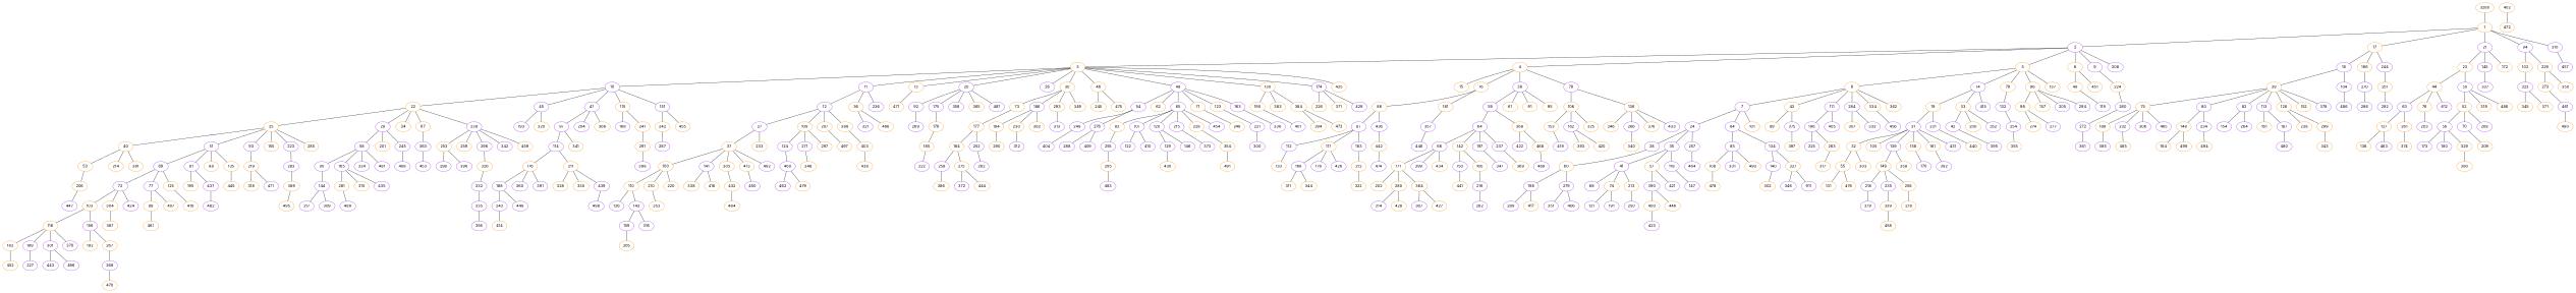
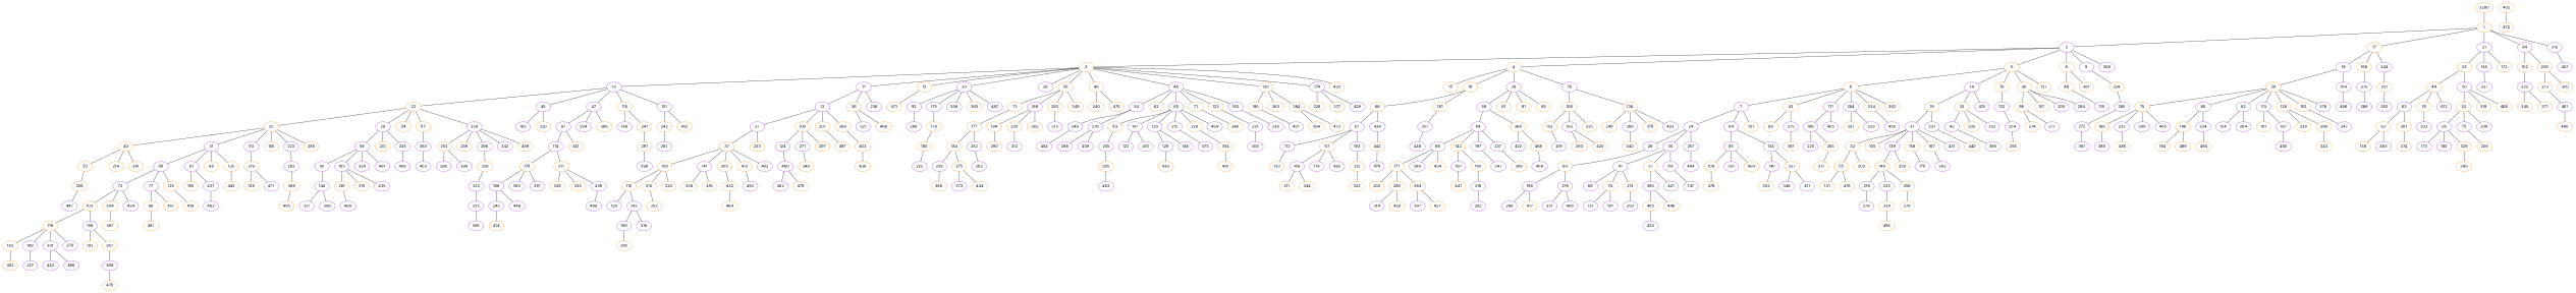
  graph {
    fontname=Inter
    node [color=darkorange fontname=Inter]
    edge [fontname=Inter]
    3280
    1
    2 [color=purple]
    17
    21 [color=purple]
    94 [color=purple]
    310 [color=purple]
    3
    4
    5
    8
    9 [color=purple]
    308 [color=purple]
    18 [color=purple]
    166
    244 [color=purple]
    23
    145 [color=purple]
    172
    102
    229
    457 [color=purple]
    10 [color=purple]
    11 [color=purple]
    13
    20 [color=purple]
    26 [color=purple]
    30
    46
    48 [color=purple]
    130
    174 [color=purple]
    425
    15
    16
    38 [color=purple]
    78 [color=purple]
    6
    14 [color=purple]
    79
    96
    137
    49
    451
    224
    22
    45 [color=purple]
    47 [color=purple]
    115
    151 [color=purple]
    12 [color=purple]
    36
    236 [color=purple]
    471
    92 [color=purple]
    175 [color=purple]
    358 [color=purple]
    365
    487 [color=purple]
    73
    186 [color=purple]
    293
    349
    240
    475
    54 [color=purple]
    62
    65 [color=purple]
    71
    123
    163 [color=purple]
    190
    383
    384
    226
    377
    429 [color=purple]
    25
    29 [color=purple]
    34
    67
    239 [color=purple]
    193 [color=purple]
    320
    97 [color=purple]
    204 [color=purple]
    366
    168 [color=purple]
    241
    242
    455
    40
    51 [color=purple]
    93 [color=purple]
    155
    223 [color=purple]
    285
    58 [color=purple]
    201
    245 [color=purple]
    363 [color=purple]
    253
    259
    296 [color=purple]
    342 [color=purple]
    459
    53
    214
    381
    69 [color=purple]
    81 [color=purple]
    88
    135
    219
    283 [color=purple]
    206
    447 [color=purple]
    72 [color=purple]
    77 [color=purple]
    125
    195
    437 [color=purple]
    445
    103
    304
    424 [color=purple]
    99
    407
    416
    116
    156 [color=purple]
    367
    182
    199 [color=purple]
    301 [color=purple]
    370 [color=purple]
    192
    267
    452
    227 [color=purple]
    443 [color=purple]
    496 [color=purple]
    268 [color=purple]
    470
    467
    482 [color=purple]
    318
    477 [color=purple]
    389
    495
    90 [color=purple]
    165 [color=purple]
    324 [color=purple]
    481 [color=purple]
    408 [color=purple]
    144 [color=purple]
    281
    315
    435 [color=purple]
    217 [color=purple]
    309 [color=purple]
    489 [color=purple]
    453 [color=purple]
    298 [color=purple]
    396 [color=purple]
    326
    332 [color=purple]
    335 [color=purple]
    356 [color=purple]
    114 [color=purple]
    341
    176
    211
    188 [color=purple]
    360 [color=purple]
    391 [color=purple]
    328
    330
    439 [color=purple]
    243 [color=purple]
    449 [color=purple]
    414
    498 [color=purple]
    291
    398 [color=purple]
    287 [color=purple]
    27 [color=purple]
    109
    207
    388
    321 [color=purple]
    466
    37
    233
    124 [color=purple]
    271 [color=purple]
    297
    497
    403
    100
    141 [color=purple]
    305
    413
    492 [color=purple]
    110
    210
    220
    338
    418
    432
    450 [color=purple]
    126 [color=purple]
    143 [color=purple]
    353
    159 [color=purple]
    316 [color=purple]
    265
    484
    460 [color=purple]
    348
    462 [color=purple]
    479
    438
    269 [color=purple]
    179
    185
    222 [color=purple]
    177
    194
    230
    382
    313 [color=purple]
    184
    252 [color=purple]
    258 [color=purple]
    275
    262 [color=purple]
    386
    372 [color=purple]
    444
    290
    312 [color=purple]
    249 [color=purple]
    276 [color=purple]
    83
    107 [color=purple]
    120 [color=purple]
    215 [color=purple]
    228
    454 [color=purple]
    248
    221 [color=purple]
    336 [color=purple]
    404 [color=purple]
    288 [color=purple]
    409 [color=purple]
    255 [color=purple]
    122 [color=purple]
    410 [color=purple]
    129 [color=purple]
    146 [color=purple]
    373 [color=purple]
    354
    295
    483 [color=purple]
    430
    491
    300 [color=purple]
    401 [color=purple]
    394
    473
    86
    181
    59 [color=purple]
    61
    91
    95
    106
    136
    87 [color=purple]
    436 [color=purple]
    357 [color=purple]
    112 [color=purple]
    117
    183 [color=purple]
    442
    133
    169 [color=purple]
    178 [color=purple]
    426 [color=purple]
    212
    311
    344
    322
    474 [color=purple]
    448 [color=purple]
    64 [color=purple]
    368
    66 [color=purple]
    142
    197 [color=purple]
    237 [color=purple]
    422 [color=purple]
    468
    171
    399 [color=purple]
    434
    150 [color=purple]
    160
    347 [color=purple]
    369
    202
    280
    364
    314 [color=purple]
    428
    387 [color=purple]
    427
    441
    216 [color=purple]
    282 [color=purple]
    469 [color=purple]
    153
    162 [color=purple]
    325
    246
    266 [color=purple]
    376
    433 [color=purple]
    419 [color=purple]
    393
    420
    340
    7 [color=purple]
    43
    111 [color=purple]
    284 [color=purple]
    334
    362
    19
    33
    415 [color=purple]
    132 [color=purple]
    98
    157
    205 [color=purple]
    294 [color=purple]
    24 [color=purple]
    84 [color=purple]
    101
    89
    375 [color=purple]
    196 [color=purple]
    405 [color=purple]
    307
    333 [color=purple]
    456 [color=purple]
    28 [color=purple]
    35 [color=purple]
    257 [color=purple]
    85 [color=purple]
    134 [color=purple]
    60
    41 [color=purple]
    57
    118 [color=purple]
    464 [color=purple]
    198 [color=purple]
    279 [color=purple]
    289 [color=purple]
    417
    351 [color=purple]
    406 [color=purple]
    68 [color=purple]
    74
    213
    390 [color=purple]
    421 [color=purple]
    147 [color=purple]
    121 [color=purple]
    191 [color=purple]
    250 [color=purple]
    400
    446
    423 [color=purple]
    108
    331 [color=purple]
    493
    140 [color=purple]
    327
    478
    302
    346 [color=purple]
-   411 [color=purple label=911]
+   411 [color=purple]
    397
    225 [color=purple]
    263
    317
    31 [color=purple]
    231 [color=purple]
    42 [color=purple]
    200
    352 [color=purple]
    32
    105
    139 [color=purple]
    158
    167
    431 [color=purple]
    440
    55
    303
    149
    359
    170 [color=purple]
    392 [color=purple]
    131
    476
    218 [color=purple]
    235 [color=purple]
    256
    379 [color=purple]
    339
    278
    458
    395 [color=purple]
    254 [color=purple]
    355
    274
    277 [color=purple]
    119 [color=purple]
    260 [color=purple]
    272 [color=purple]
    361 [color=purple]
    39
    104 [color=purple]
    270 [color=purple]
    251
    75
    80 [color=purple]
    82 [color=purple]
    113 [color=purple]
    128
    152
    378 [color=purple]
    486 [color=purple]
    189
    232 [color=purple]
    306 [color=purple]
    465 [color=purple]
    148
    234 [color=purple]
    154 [color=purple]
    264 [color=purple]
    161
    187 [color=purple]
    238
    299
+   247 [color=purple]
    385 [color=purple]
    485
    164
    499
    494
    480 [color=purple]
    343
    286 [color=purple]
    292 [color=purple]
    44
    50 [color=purple]
    337 [color=purple]
    63 [color=purple]
    76
    n474 [color=purple label=612]
    52
    319
    488
    127
    261
    203 [color=purple]
    138
    463 [color=purple]
    374
    56 [color=purple]
    70 [color=purple]
    208 [color=purple]
    173 [color=purple]
    180 [color=purple]
    329
    209
    380
    402
    472
    323 [color=purple]
    273
    350
    345
    371
    461 [color=purple]
    490
    3280 -- 1
    1 -- 2
    1 -- 17
    1 -- 21
    1 -- 94
    1 -- 310
    2 -- 3
    2 -- 4
    2 -- 5
    2 -- 8
    2 -- 9
    2 -- 308
    17 -- 18
    17 -- 166
    17 -- 244
    21 -- 23
    21 -- 145
    21 -- 172
    94 -- 102
    94 -- 229
    310 -- 457
    3 -- 10
    3 -- 11
    3 -- 13
    3 -- 20
    3 -- 26
    3 -- 30
    3 -- 46
    3 -- 48
    3 -- 130
    3 -- 174
    3 -- 425
    4 -- 15
    4 -- 16
    4 -- 38
    4 -- 78
    5 -- 6
    5 -- 14
    5 -- 79
    5 -- 96
    5 -- 137
    8 -- 49
    8 -- 451
    9 -- 224
    18 -- 39
    18 -- 104
    166 -- 270
    244 -- 251
    23 -- 44
    23 -- 50
    145 -- 337
    102 -- 323
    229 -- 273
    229 -- 350
    10 -- 22
    10 -- 45
    10 -- 47
    10 -- 115
    10 -- 151
    11 -- 12
    11 -- 36
    11 -- 236
    13 -- 471
    20 -- 92
    20 -- 175
    20 -- 358
    20 -- 365
    20 -- 487
    30 -- 73
    30 -- 186
    30 -- 293
    30 -- 349
    46 -- 240
    46 -- 475
    48 -- 54
    48 -- 62
    48 -- 65
    48 -- 71
    48 -- 123
    48 -- 163
    130 -- 190
    130 -- 383
    130 -- 384
    174 -- 226
    174 -- 377
    174 -- 429
    16 -- 86
    16 -- 181
    38 -- 59
    38 -- 61
    38 -- 91
    38 -- 95
    78 -- 106
    78 -- 136
    6 -- 7
    6 -- 43
    6 -- 111
    6 -- 284
    6 -- 334
    6 -- 362
    14 -- 19
    14 -- 33
    14 -- 415
    79 -- 132
    96 -- 98
    96 -- 157
    96 -- 205
    96 -- 294
    49 -- 119
    224 -- 260
    22 -- 25
    22 -- 29
    22 -- 34
    22 -- 67
    22 -- 239
    45 -- 193
    45 -- 320
    47 -- 97
    47 -- 204
    47 -- 366
    115 -- 168
    115 -- 241
    151 -- 242
    151 -- 455
    12 -- 27
    12 -- 109
    12 -- 207
    12 -- 388
    36 -- 321
    36 -- 466
    92 -- 269
    175 -- 179
    73 -- 177
    186 -- 194
    186 -- 230
    186 -- 382
    293 -- 313
    54 -- 249
    54 -- 276
    65 -- 83
    65 -- 107
    65 -- 120
    65 -- 215
    65 -- 228
    65 -- 454
    71 -- 248
    123 -- 221
    163 -- 336
    190 -- 401
    384 -- 394
    384 -- 473
    25 -- 40
    25 -- 51
    25 -- 93
    25 -- 155
    25 -- 223
    25 -- 285
    29 -- 58
    29 -- 201
    29 -- 245
    67 -- 363
    239 -- 253
    239 -- 259
    239 -- 296
    239 -- 342
    239 -- 459
    97 -- 114
    97 -- 341
    241 -- 291
    242 -- 287
    40 -- 53
    40 -- 214
    40 -- 381
    51 -- 69
    51 -- 81
    51 -- 88
    51 -- 135
    93 -- 219
    223 -- 283
    58 -- 90
    58 -- 165
    58 -- 324
    58 -- 481
    245 -- 408
    363 -- 453
    253 -- 298
    253 -- 396
    296 -- 326
    53 -- 206
    69 -- 72
    69 -- 77
    69 -- 125
    81 -- 195
    81 -- 437
    135 -- 445
    219 -- 318
    219 -- 477
    283 -- 389
    206 -- 447
    72 -- 103
    72 -- 304
    72 -- 424
    77 -- 99
    77 -- 407
    125 -- 416
    437 -- 482
    103 -- 116
    103 -- 156
    304 -- 367
    99 -- 467
    116 -- 182
    116 -- 199
    116 -- 301
    116 -- 370
    156 -- 192
    156 -- 267
    182 -- 452
    199 -- 227
    301 -- 443
    301 -- 496
    267 -- 268
    268 -- 470
    389 -- 495
    90 -- 144
    165 -- 281
    165 -- 315
    165 -- 435
    144 -- 217
    144 -- 309
    281 -- 489
    326 -- 332
    332 -- 335
    335 -- 356
    114 -- 176
    114 -- 211
    176 -- 188
    176 -- 360
    176 -- 391
    211 -- 328
    211 -- 330
    211 -- 439
    188 -- 243
    188 -- 449
    439 -- 498
    243 -- 414
    291 -- 398
    27 -- 37
    27 -- 233
    109 -- 124
    109 -- 271
    109 -- 297
    207 -- 497
    388 -- 403
    37 -- 100
    37 -- 141
    37 -- 305
    37 -- 413
    37 -- 492
    124 -- 460
    271 -- 348
    403 -- 438
    100 -- 110
    100 -- 210
    100 -- 220
    141 -- 338
    141 -- 418
    305 -- 432
    413 -- 450
    110 -- 126
    110 -- 143
    210 -- 353
    432 -- 484
    143 -- 159
    143 -- 316
    159 -- 265
    460 -- 462
    460 -- 479
    179 -- 185
    185 -- 222
    177 -- 184
    177 -- 252
    194 -- 290
    230 -- 312
    184 -- 258
    184 -- 275
    252 -- 262
    258 -- 386
    275 -- 372
    275 -- 444
    249 -- 404
    276 -- 288
    276 -- 409
    83 -- 255
    107 -- 122
    107 -- 410
    120 -- 129
    120 -- 146
    215 -- 373
    228 -- 354
    221 -- 300
    255 -- 295
    129 -- 430
    354 -- 491
    295 -- 483
    86 -- 87
    86 -- 436
    181 -- 357
    59 -- 64
    59 -- 368
    106 -- 153
    106 -- 162
    106 -- 325
    136 -- 246
    136 -- 266
    136 -- 376
    136 -- 433
    87 -- 112
    87 -- 117
    87 -- 183
    436 -- 442
    357 -- 448
    112 -- 133
    117 -- 169
    117 -- 178
    117 -- 426
    183 -- 212
    442 -- 474
    169 -- 311
    169 -- 344
    212 -- 322
    64 -- 66
    64 -- 142
    64 -- 197
    64 -- 237
    368 -- 422
    368 -- 468
    66 -- 171
    66 -- 399
    66 -- 434
    142 -- 150
    142 -- 160
    197 -- 347
    237 -- 369
    468 -- 469
    171 -- 202
    171 -- 280
    171 -- 364
    150 -- 441
    160 -- 216
    280 -- 314
    280 -- 428
    364 -- 387
    364 -- 427
    216 -- 282
    153 -- 419
    162 -- 393
    162 -- 420
    266 -- 340
    7 -- 24
    7 -- 84
    7 -- 101
    43 -- 89
    43 -- 375
    111 -- 196
    111 -- 405
    284 -- 307
    284 -- 333
    334 -- 456
    19 -- 31
    19 -- 231
    33 -- 42
    33 -- 200
    33 -- 352
    132 -- 254
    98 -- 274
    98 -- 277
    24 -- 28
    24 -- 35
    24 -- 257
    84 -- 85
    84 -- 134
    375 -- 397
    196 -- 225
    196 -- 263
    28 -- 60
    35 -- 41
    35 -- 57
    35 -- 118
    257 -- 464
    85 -- 108
    85 -- 331
    85 -- 493
    134 -- 140
    134 -- 327
    60 -- 198
    60 -- 279
    41 -- 68
    41 -- 74
    41 -- 213
    57 -- 390
    57 -- 421
    118 -- 147
    198 -- 289
    198 -- 417
    279 -- 351
    279 -- 406
    74 -- 121
    74 -- 191
    213 -- 250
    390 -- 400
    390 -- 446
    400 -- 423
    108 -- 478
    140 -- 302
    327 -- 346
    327 -- 411
    263 -- 317
    31 -- 32
    31 -- 105
    31 -- 139
    31 -- 158
    31 -- 167
    31 -- 431
    231 -- 440
    42 -- 395
    32 -- 55
    32 -- 303
    139 -- 149
    139 -- 359
    158 -- 170
    167 -- 392
    55 -- 131
    55 -- 476
    149 -- 218
    149 -- 235
    149 -- 256
    218 -- 379
    235 -- 339
    256 -- 278
    339 -- 458
    254 -- 355
    260 -- 272
    272 -- 361
    39 -- 75
    39 -- 80
    39 -- 82
    39 -- 113
    39 -- 128
    39 -- 152
    39 -- 378
    104 -- 486
    270 -- 286
    251 -- 292
    75 -- 189
    75 -- 232
    75 -- 306
    75 -- 465
    80 -- 148
    80 -- 234
    82 -- 154
    82 -- 264
    113 -- 161
    113 -- 187
    128 -- 238
    128 -- 299
+   152 -- 247
    189 -- 385
    232 -- 485
    148 -- 164
    148 -- 499
    234 -- 494
    187 -- 480
    299 -- 343
    44 -- 63
    44 -- 76
    44 -- n474
    50 -- 52
    50 -- 319
    50 -- 488
    63 -- 127
    63 -- 261
    76 -- 203
    52 -- 56
    52 -- 70
    52 -- 208
    127 -- 138
    127 -- 463
    261 -- 374
    56 -- 173
    56 -- 180
    56 -- 329
    70 -- 209
    329 -- 380
    402 -- 472
    323 -- 345
    323 -- 371
    273 -- 461
    461 -- 490
  }
